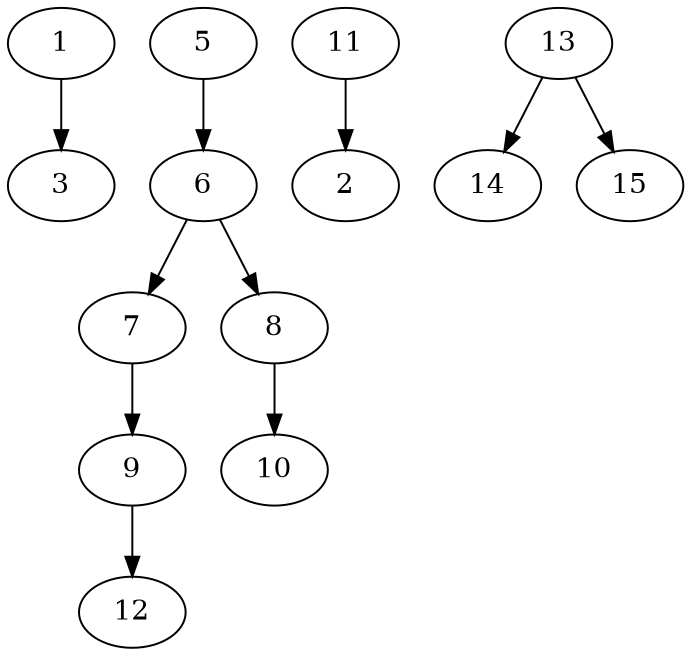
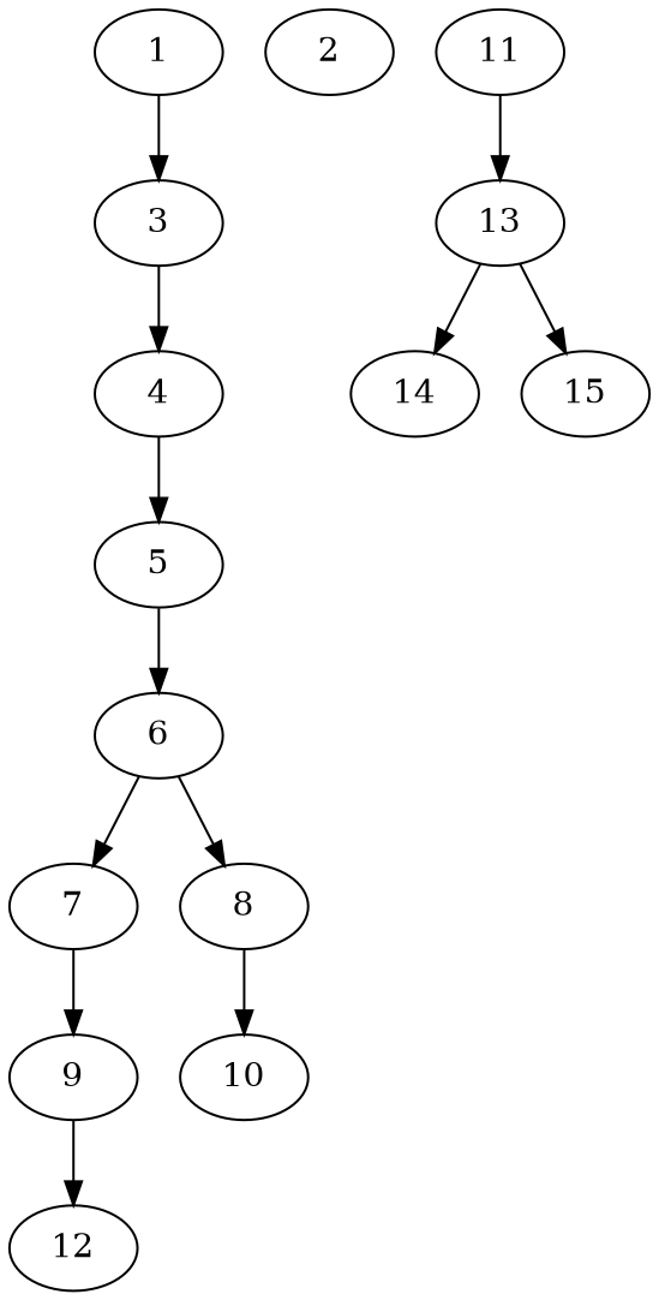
  digraph {
    node [alpha=0.07]
    1 [expect_size=22401024]
    3 [alpha=0.12 expect_size=45694976]
+   4 [alpha=0.01 expect_size=15027200]
    5 [alpha=0.03 expect_size=16438272]
    2 [alpha=0.12 expect_size=26052608]
    6 [expect_size=20168704]
    7 [alpha=0.03 expect_size=47575040]
    8 [alpha=0.11 expect_size=46361600]
    9 [alpha=0.09 expect_size=47233024]
    10 [alpha=0.09 expect_size=24592384]
    12 [alpha=0.14 expect_size=21719040]
    11 [expect_size=6142976]
    13 [expect_size=49508352]
    14 [alpha=0.16 expect_size=31581184]
    15 [alpha=0.01 expect_size=33833984]
    1 -> 3
+   3 -> 4
+   4 -> 5
    5 -> 6
    6 -> 7
    6 -> 8
    7 -> 9
    8 -> 10
    9 -> 12
-   11 -> 2
+   11 -> 13
    13 -> 14
    13 -> 15
  }
